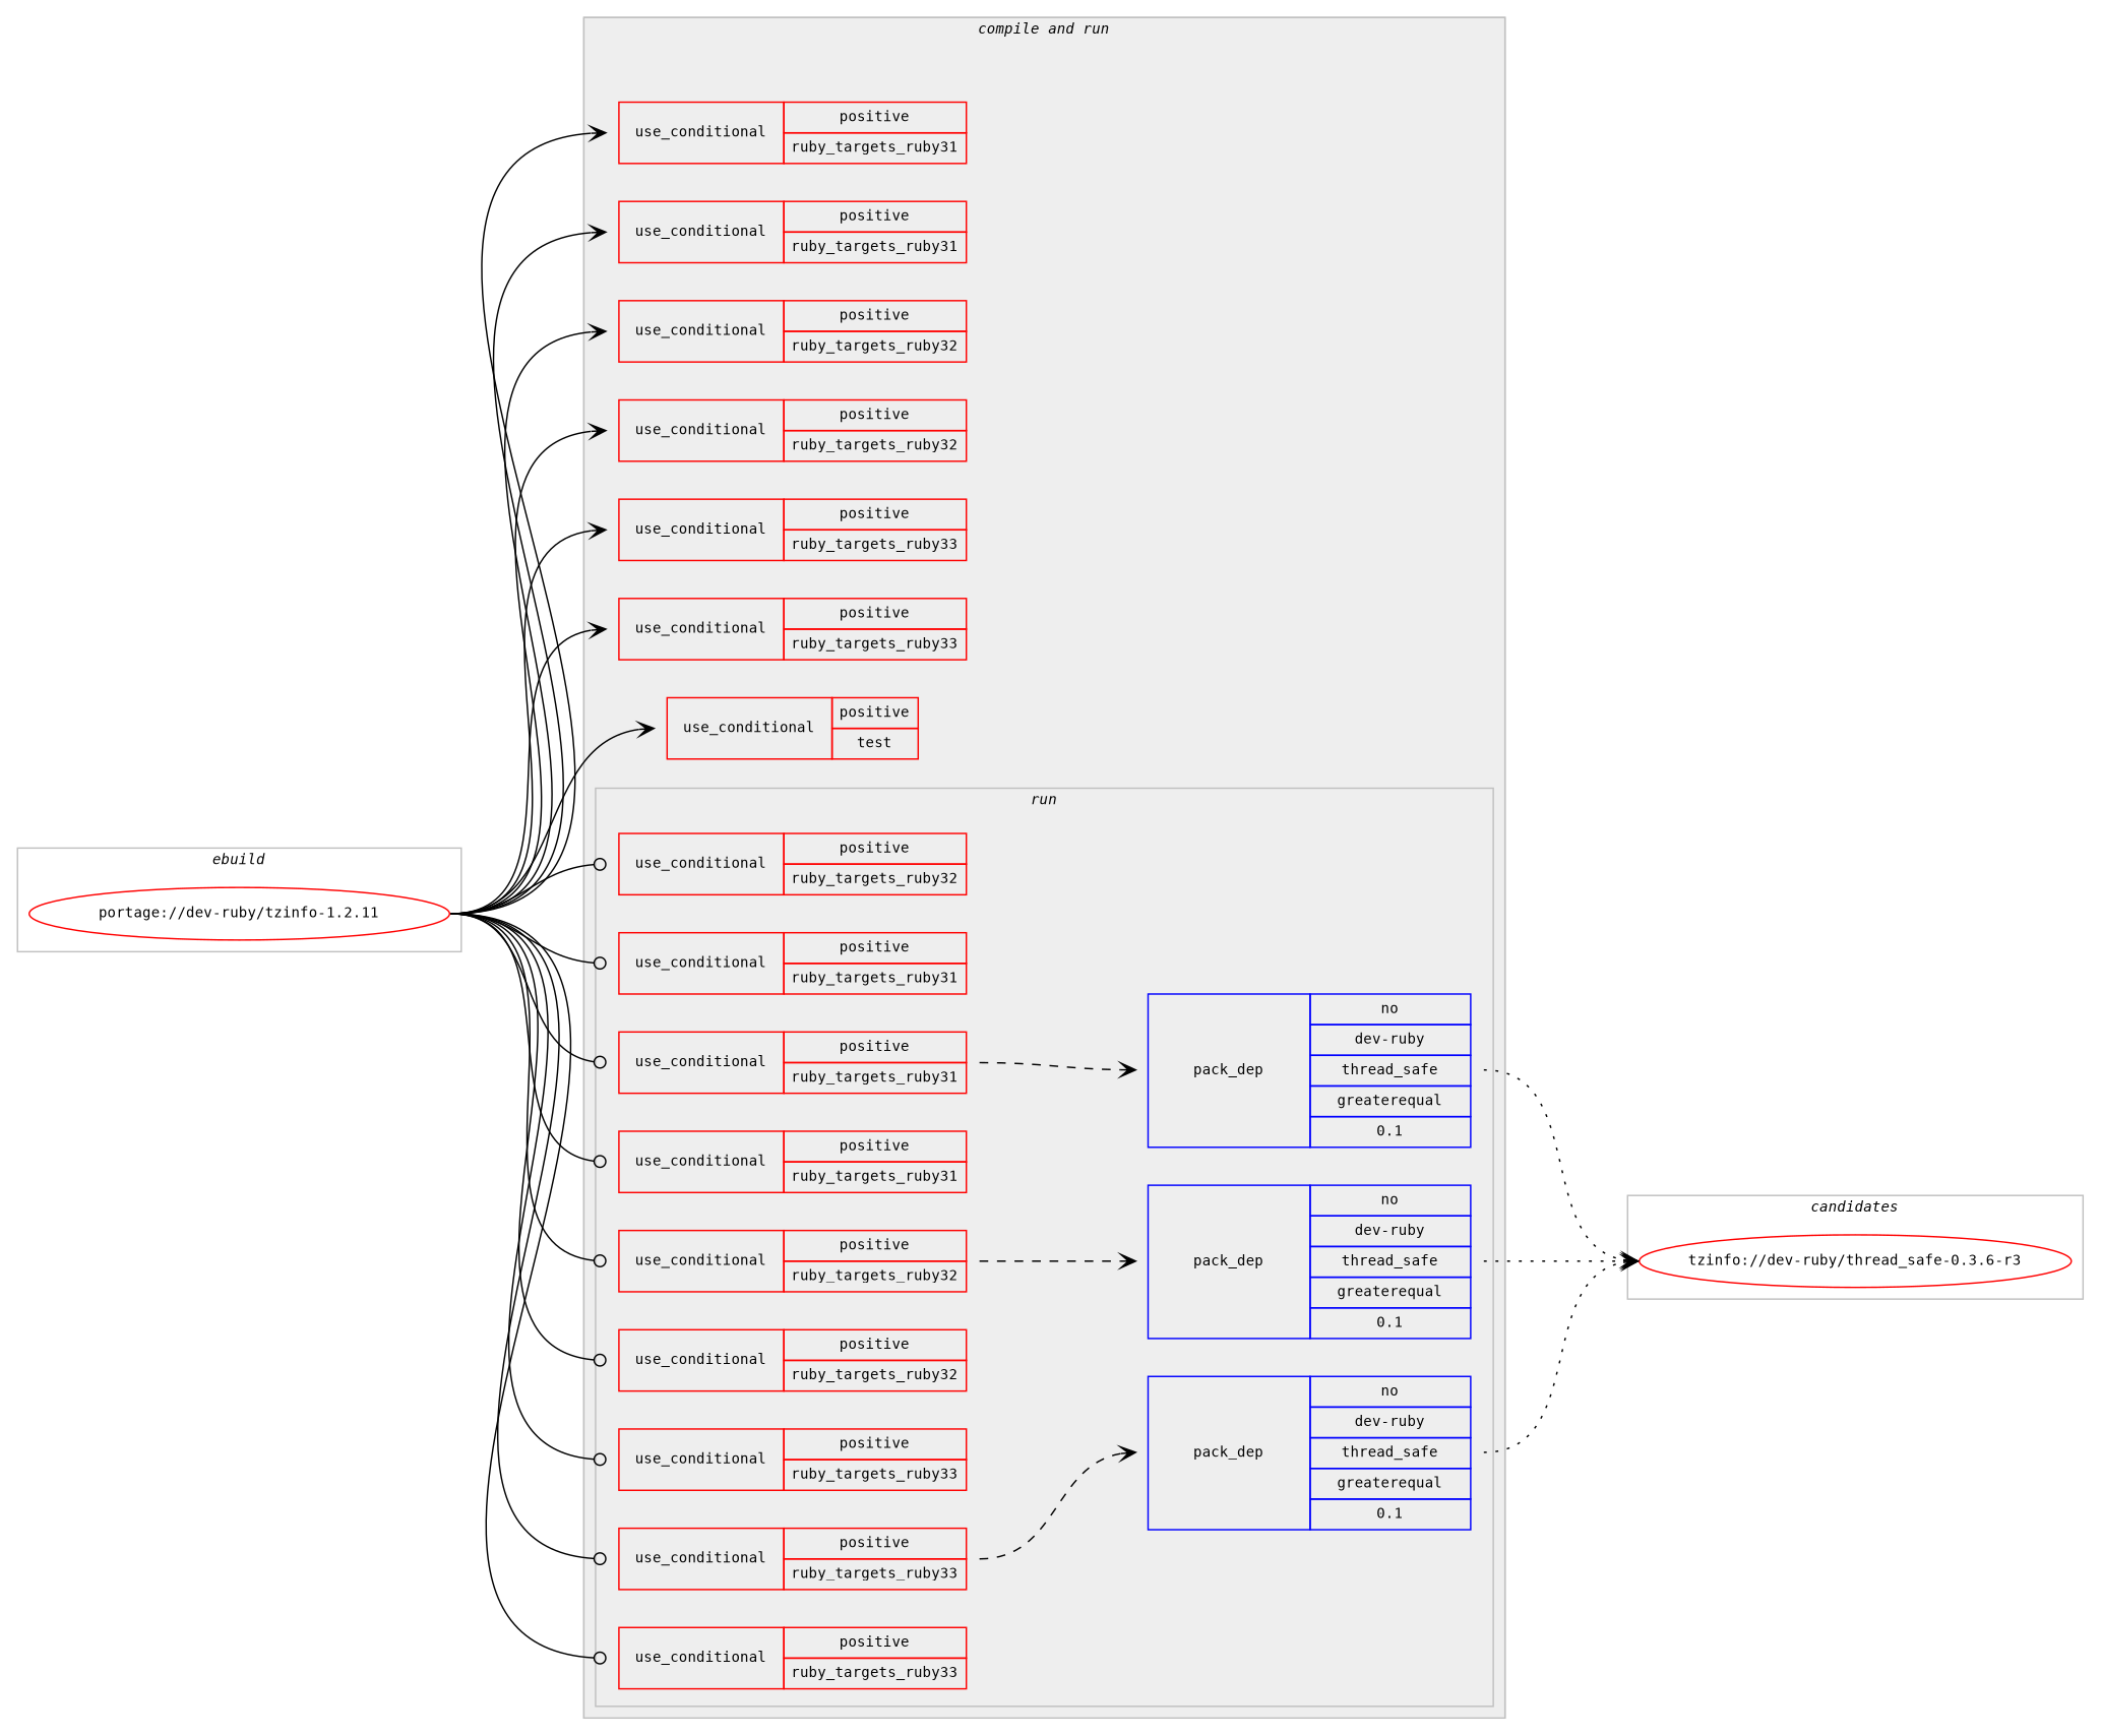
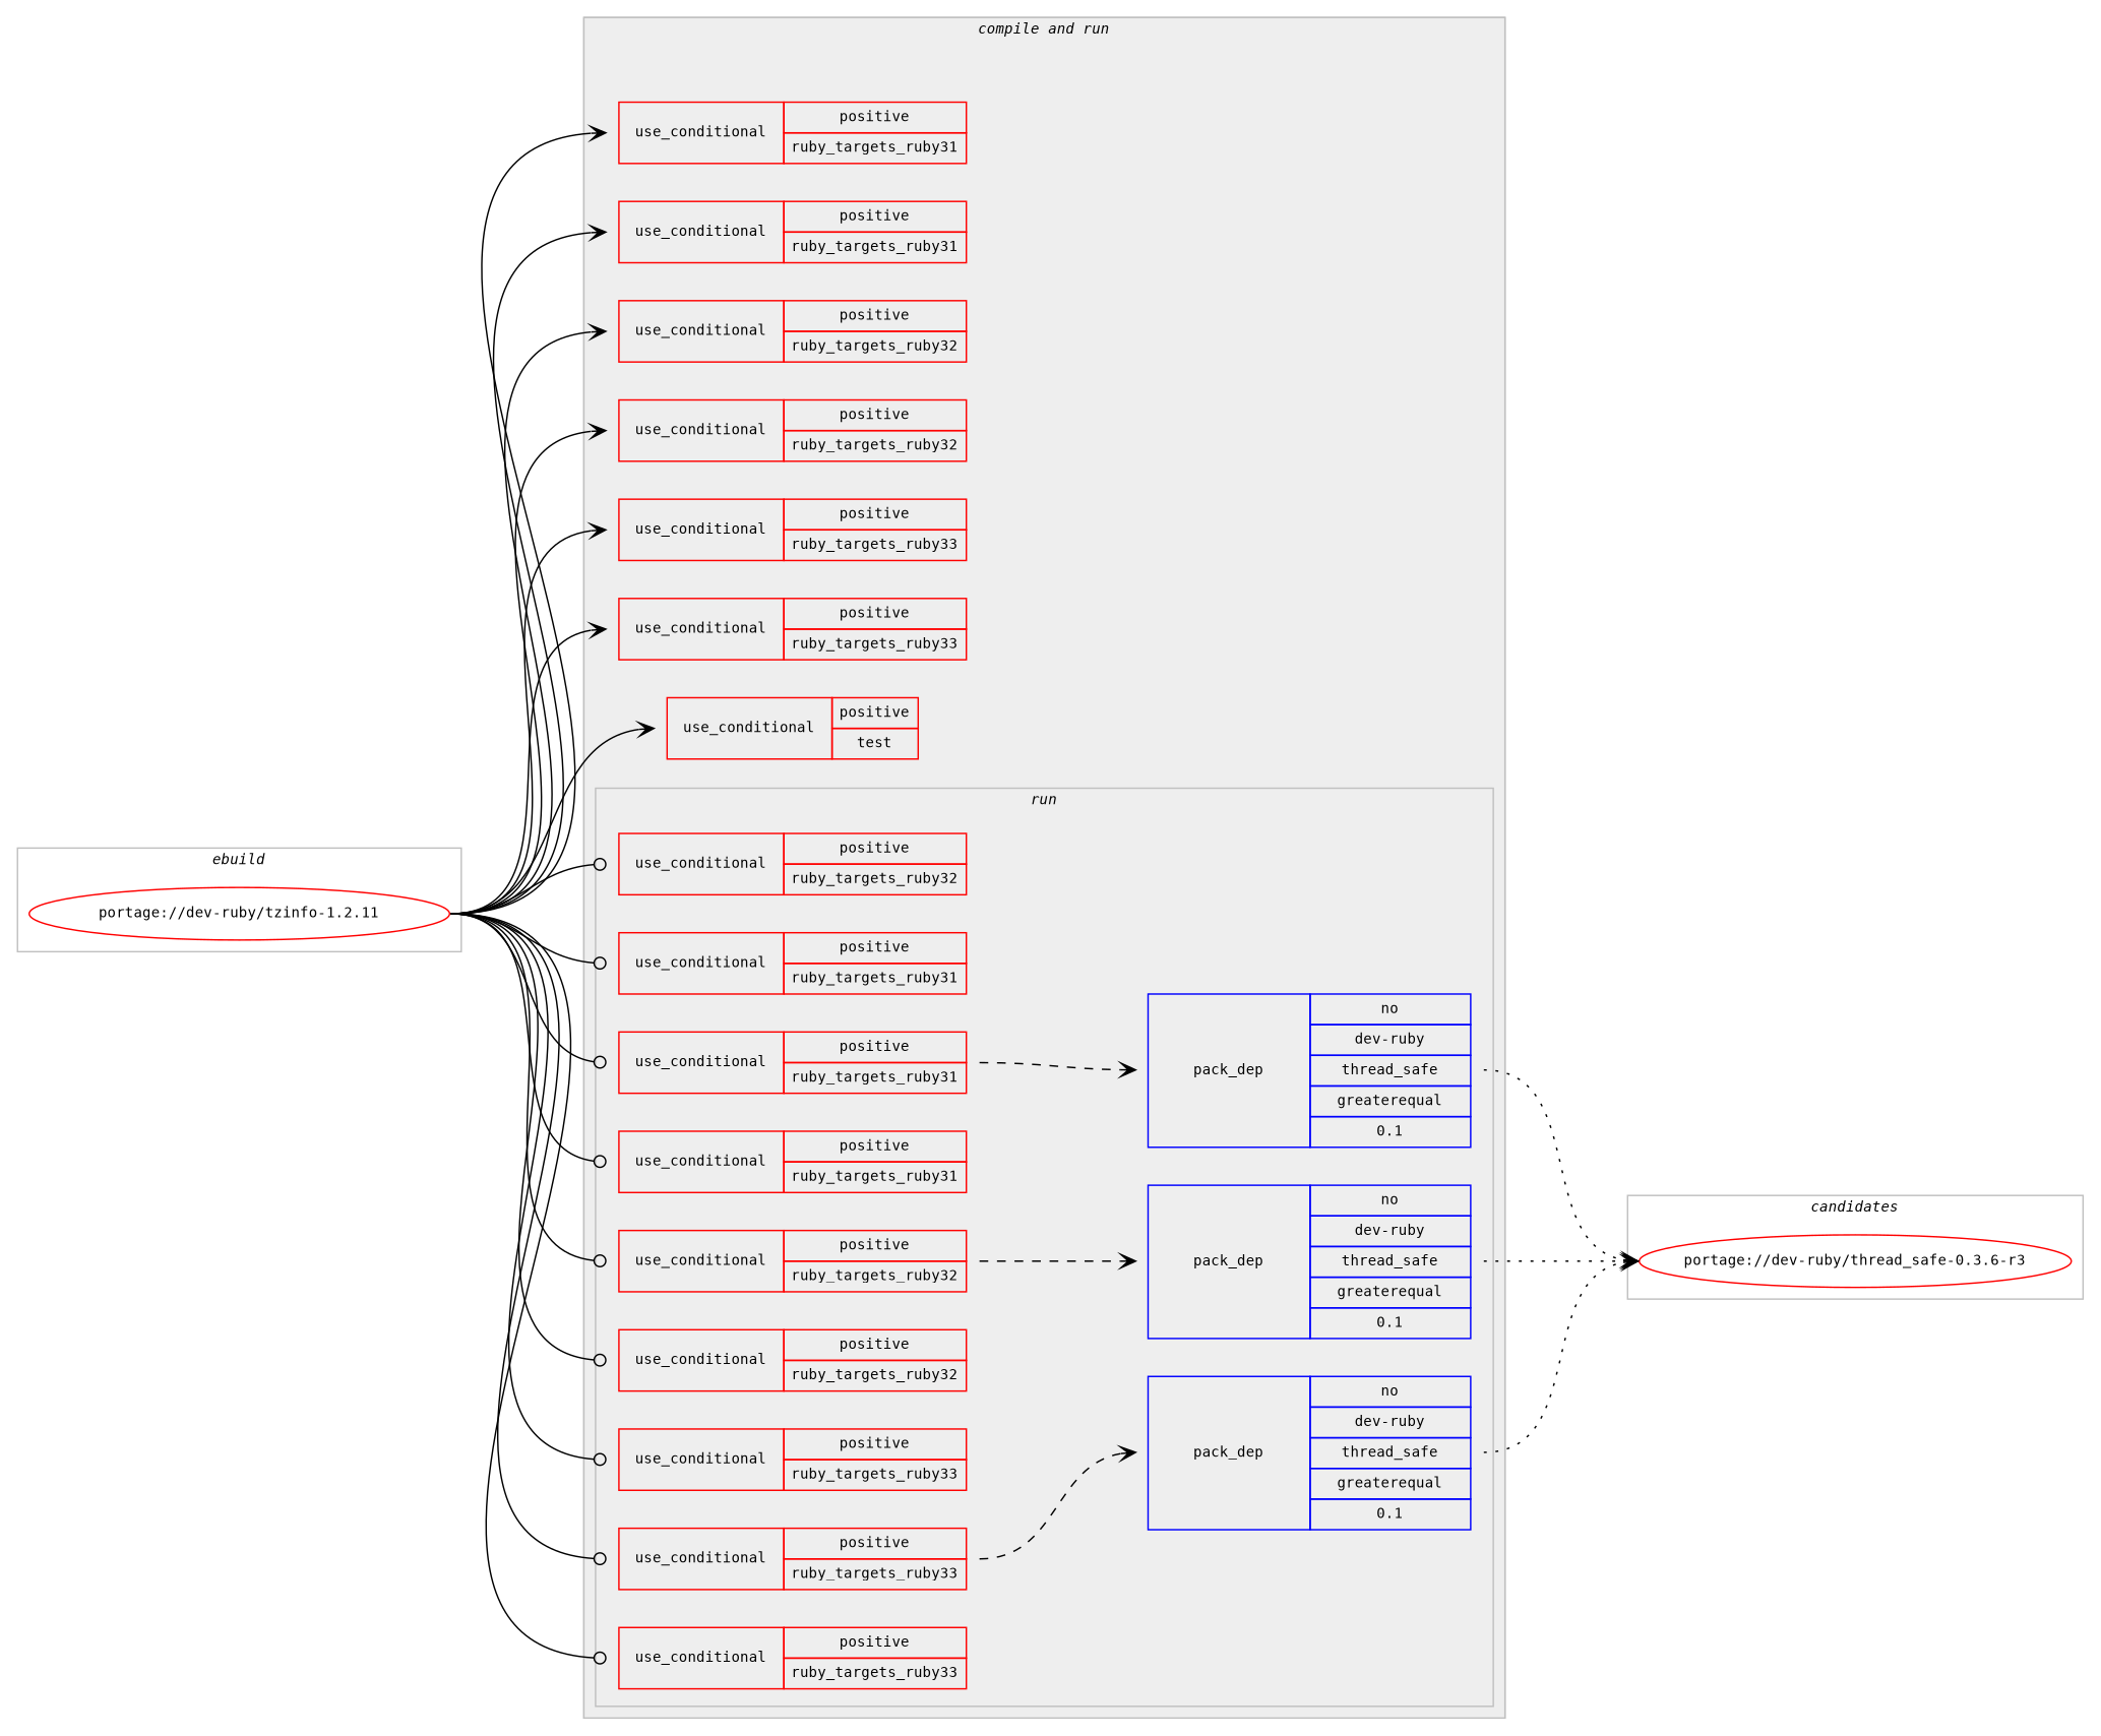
  digraph {
    compound=true
    concentrate=true
    fontname="DejaVu Sans Mono"
    fontsize=10
    newrank=true
    rankdir=LR
    ranksep=1.5
    node [color=red fontname="DejaVu Sans Mono" fontsize=10 shape=none]
    edge [arrowhead=vee headport=w style=solid tailport=e weight=20 fontname="DejaVu Sans Mono"]
    n1 [label="portage://dev-ruby/tzinfo-1.2.11" width=4 shape=""]
    n2 [label=<<TABLE BORDER="0" CELLBORDER="1" CELLSPACING="0" CELLPADDING="4"><TR><TD ROWSPAN="3" CELLPADDING="10">use_conditional</TD></TR><TR><TD>positive</TD></TR><TR><TD>ruby_targets_ruby31</TD></TR></TABLE>>]
    n3 [label=<<TABLE BORDER="0" CELLBORDER="1" CELLSPACING="0" CELLPADDING="4"><TR><TD ROWSPAN="3" CELLPADDING="10">use_conditional</TD></TR><TR><TD>positive</TD></TR><TR><TD>ruby_targets_ruby31</TD></TR></TABLE>>]
    n4 [label=<<TABLE BORDER="0" CELLBORDER="1" CELLSPACING="0" CELLPADDING="4"><TR><TD ROWSPAN="3" CELLPADDING="10">use_conditional</TD></TR><TR><TD>positive</TD></TR><TR><TD>ruby_targets_ruby32</TD></TR></TABLE>>]
    n5 [label=<<TABLE BORDER="0" CELLBORDER="1" CELLSPACING="0" CELLPADDING="4"><TR><TD ROWSPAN="3" CELLPADDING="10">use_conditional</TD></TR><TR><TD>positive</TD></TR><TR><TD>ruby_targets_ruby32</TD></TR></TABLE>>]
    n6 [label=<<TABLE BORDER="0" CELLBORDER="1" CELLSPACING="0" CELLPADDING="4"><TR><TD ROWSPAN="3" CELLPADDING="10">use_conditional</TD></TR><TR><TD>positive</TD></TR><TR><TD>ruby_targets_ruby33</TD></TR></TABLE>>]
    n7 [label=<<TABLE BORDER="0" CELLBORDER="1" CELLSPACING="0" CELLPADDING="4"><TR><TD ROWSPAN="3" CELLPADDING="10">use_conditional</TD></TR><TR><TD>positive</TD></TR><TR><TD>ruby_targets_ruby33</TD></TR></TABLE>>]
    n8 [label=<<TABLE BORDER="0" CELLBORDER="1" CELLSPACING="0" CELLPADDING="4"><TR><TD ROWSPAN="3" CELLPADDING="10">use_conditional</TD></TR><TR><TD>positive</TD></TR><TR><TD>test</TD></TR></TABLE>>]
    n9 [label=<<TABLE BORDER="0" CELLBORDER="1" CELLSPACING="0" CELLPADDING="4"><TR><TD ROWSPAN="3" CELLPADDING="10">use_conditional</TD></TR><TR><TD>positive</TD></TR><TR><TD>ruby_targets_ruby32</TD></TR></TABLE>>]
    n10 [label=<<TABLE BORDER="0" CELLBORDER="1" CELLSPACING="0" CELLPADDING="4"><TR><TD ROWSPAN="3" CELLPADDING="10">use_conditional</TD></TR><TR><TD>positive</TD></TR><TR><TD>ruby_targets_ruby31</TD></TR></TABLE>>]
    n11 [color=blue label=<<TABLE BORDER="0" CELLBORDER="1" CELLSPACING="0" CELLPADDING="4" WIDTH="220"><TR><TD ROWSPAN="6" CELLPADDING="30">pack_dep</TD></TR><TR><TD WIDTH="110">no</TD></TR><TR><TD>dev-ruby</TD></TR><TR><TD>thread_safe</TD></TR><TR><TD>greaterequal</TD></TR><TR><TD>0.1</TD></TR></TABLE>>]
    n12 [label=<<TABLE BORDER="0" CELLBORDER="1" CELLSPACING="0" CELLPADDING="4"><TR><TD ROWSPAN="3" CELLPADDING="10">use_conditional</TD></TR><TR><TD>positive</TD></TR><TR><TD>ruby_targets_ruby31</TD></TR></TABLE>>]
    n13 [label=<<TABLE BORDER="0" CELLBORDER="1" CELLSPACING="0" CELLPADDING="4"><TR><TD ROWSPAN="3" CELLPADDING="10">use_conditional</TD></TR><TR><TD>positive</TD></TR><TR><TD>ruby_targets_ruby31</TD></TR></TABLE>>]
    n14 [color=blue label=<<TABLE BORDER="0" CELLBORDER="1" CELLSPACING="0" CELLPADDING="4" WIDTH="220"><TR><TD ROWSPAN="6" CELLPADDING="30">pack_dep</TD></TR><TR><TD WIDTH="110">no</TD></TR><TR><TD>dev-ruby</TD></TR><TR><TD>thread_safe</TD></TR><TR><TD>greaterequal</TD></TR><TR><TD>0.1</TD></TR></TABLE>>]
    n15 [label=<<TABLE BORDER="0" CELLBORDER="1" CELLSPACING="0" CELLPADDING="4"><TR><TD ROWSPAN="3" CELLPADDING="10">use_conditional</TD></TR><TR><TD>positive</TD></TR><TR><TD>ruby_targets_ruby32</TD></TR></TABLE>>]
    n16 [label=<<TABLE BORDER="0" CELLBORDER="1" CELLSPACING="0" CELLPADDING="4"><TR><TD ROWSPAN="3" CELLPADDING="10">use_conditional</TD></TR><TR><TD>positive</TD></TR><TR><TD>ruby_targets_ruby32</TD></TR></TABLE>>]
    n17 [label=<<TABLE BORDER="0" CELLBORDER="1" CELLSPACING="0" CELLPADDING="4"><TR><TD ROWSPAN="3" CELLPADDING="10">use_conditional</TD></TR><TR><TD>positive</TD></TR><TR><TD>ruby_targets_ruby33</TD></TR></TABLE>>]
    n18 [color=blue label=<<TABLE BORDER="0" CELLBORDER="1" CELLSPACING="0" CELLPADDING="4" WIDTH="220"><TR><TD ROWSPAN="6" CELLPADDING="30">pack_dep</TD></TR><TR><TD WIDTH="110">no</TD></TR><TR><TD>dev-ruby</TD></TR><TR><TD>thread_safe</TD></TR><TR><TD>greaterequal</TD></TR><TR><TD>0.1</TD></TR></TABLE>>]
    n19 [label=<<TABLE BORDER="0" CELLBORDER="1" CELLSPACING="0" CELLPADDING="4"><TR><TD ROWSPAN="3" CELLPADDING="10">use_conditional</TD></TR><TR><TD>positive</TD></TR><TR><TD>ruby_targets_ruby33</TD></TR></TABLE>>]
    n20 [label=<<TABLE BORDER="0" CELLBORDER="1" CELLSPACING="0" CELLPADDING="4"><TR><TD ROWSPAN="3" CELLPADDING="10">use_conditional</TD></TR><TR><TD>positive</TD></TR><TR><TD>ruby_targets_ruby33</TD></TR></TABLE>>]
-   n21 [label="tzinfo://dev-ruby/thread_safe-0.3.6-r3" width=4 shape=""]
+   n21 [label="portage://dev-ruby/thread_safe-0.3.6-r3" width=4 shape=""]
    subgraph cluster_1 {
      color=gray
      label=<<i>ebuild</i>>
      rank=same
      n1
    }
    subgraph cluster_2 {
      color=gray
      label=<<i>dependencies</i>>
      subgraph cluster_3 {
        color=gray
        fillcolor="#eeeeee"
        label=<<i>compile</i>>
        style=filled
        subgraph sub_4 {
          color=gray
          fillcolor="#eeeeee"
          label=<<i>compile</i>>
          style=filled
          n2
        }
        subgraph sub_5 {
          color=gray
          fillcolor="#eeeeee"
          label=<<i>compile</i>>
          style=filled
          n3
        }
        subgraph sub_6 {
          color=gray
          fillcolor="#eeeeee"
          label=<<i>compile</i>>
          style=filled
          n4
        }
        subgraph sub_7 {
          color=gray
          fillcolor="#eeeeee"
          label=<<i>compile</i>>
          style=filled
          n5
        }
        subgraph sub_8 {
          color=gray
          fillcolor="#eeeeee"
          label=<<i>compile</i>>
          style=filled
          n6
        }
        subgraph sub_9 {
          color=gray
          fillcolor="#eeeeee"
          label=<<i>compile</i>>
          style=filled
          n7
        }
        subgraph sub_10 {
          color=gray
          fillcolor="#eeeeee"
          label=<<i>compile</i>>
          style=filled
          n8
        }
      }
      subgraph cluster_11 {
        color=gray
        fillcolor="#eeeeee"
        label=<<i>compile and run</i>>
        style=filled
      }
      subgraph cluster_12 {
        color=gray
        fillcolor="#eeeeee"
        label=<<i>run</i>>
        style=filled
        subgraph sub_13 {
          color=gray
          fillcolor="#eeeeee"
          label=<<i>run</i>>
          style=filled
          n9
        }
        subgraph sub_14 {
          color=gray
          fillcolor="#eeeeee"
          label=<<i>run</i>>
          style=filled
          n10
        }
        subgraph sub_15 {
          color=gray
          fillcolor="#eeeeee"
          label=<<i>run</i>>
          style=filled
          n12
          subgraph sub_16 {
            color=gray
            fillcolor="#eeeeee"
            label=<<i>run</i>>
            style=filled
            n11
          }
        }
        subgraph sub_17 {
          color=gray
          fillcolor="#eeeeee"
          label=<<i>run</i>>
          style=filled
          n13
        }
        subgraph sub_18 {
          color=gray
          fillcolor="#eeeeee"
          label=<<i>run</i>>
          style=filled
          n15
          subgraph sub_19 {
            color=gray
            fillcolor="#eeeeee"
            label=<<i>run</i>>
            style=filled
            n14
          }
        }
        subgraph sub_20 {
          color=gray
          fillcolor="#eeeeee"
          label=<<i>run</i>>
          style=filled
          n16
        }
        subgraph sub_21 {
          color=gray
          fillcolor="#eeeeee"
          label=<<i>run</i>>
          style=filled
          n17
        }
        subgraph sub_22 {
          color=gray
          fillcolor="#eeeeee"
          label=<<i>run</i>>
          style=filled
          n19
          subgraph sub_23 {
            color=gray
            fillcolor="#eeeeee"
            label=<<i>run</i>>
            style=filled
            n18
          }
        }
        subgraph sub_24 {
          color=gray
          fillcolor="#eeeeee"
          label=<<i>run</i>>
          style=filled
          n20
        }
      }
    }
    subgraph cluster_25 {
      color=gray
      label=<<i>candidates</i>>
      rank=same
      subgraph sub_26 {
        color=black
        label=<<i>candidates</i>>
        nodesep=1
        rank=same
        n21
      }
      subgraph sub_27 {
        color=black
        label=<<i>candidates</i>>
        nodesep=1
        rank=same
        n21
      }
      subgraph sub_28 {
        color=black
        label=<<i>candidates</i>>
        nodesep=1
        rank=same
        n21
      }
    }
    n1 -> n2
    n1 -> n3
    n1 -> n4
    n1 -> n5
    n1 -> n6
    n1 -> n7
    n1 -> n8
    n1 -> n9 [arrowhead=odot]
    n1 -> n10 [arrowhead=odot]
    n1 -> n12 [arrowhead=odot]
    n1 -> n13 [arrowhead=odot]
    n1 -> n15 [arrowhead=odot]
    n1 -> n16 [arrowhead=odot]
    n1 -> n17 [arrowhead=odot]
    n1 -> n19 [arrowhead=odot]
    n1 -> n20 [arrowhead=odot]
    n11 -> n21 [style=dotted weight=100]
    n12 -> n11 [style=dashed]
    n14 -> n21 [style=dotted weight=100]
    n15 -> n14 [style=dashed]
    n18 -> n21 [style=dotted weight=100]
    n19 -> n18 [style=dashed]
  }
